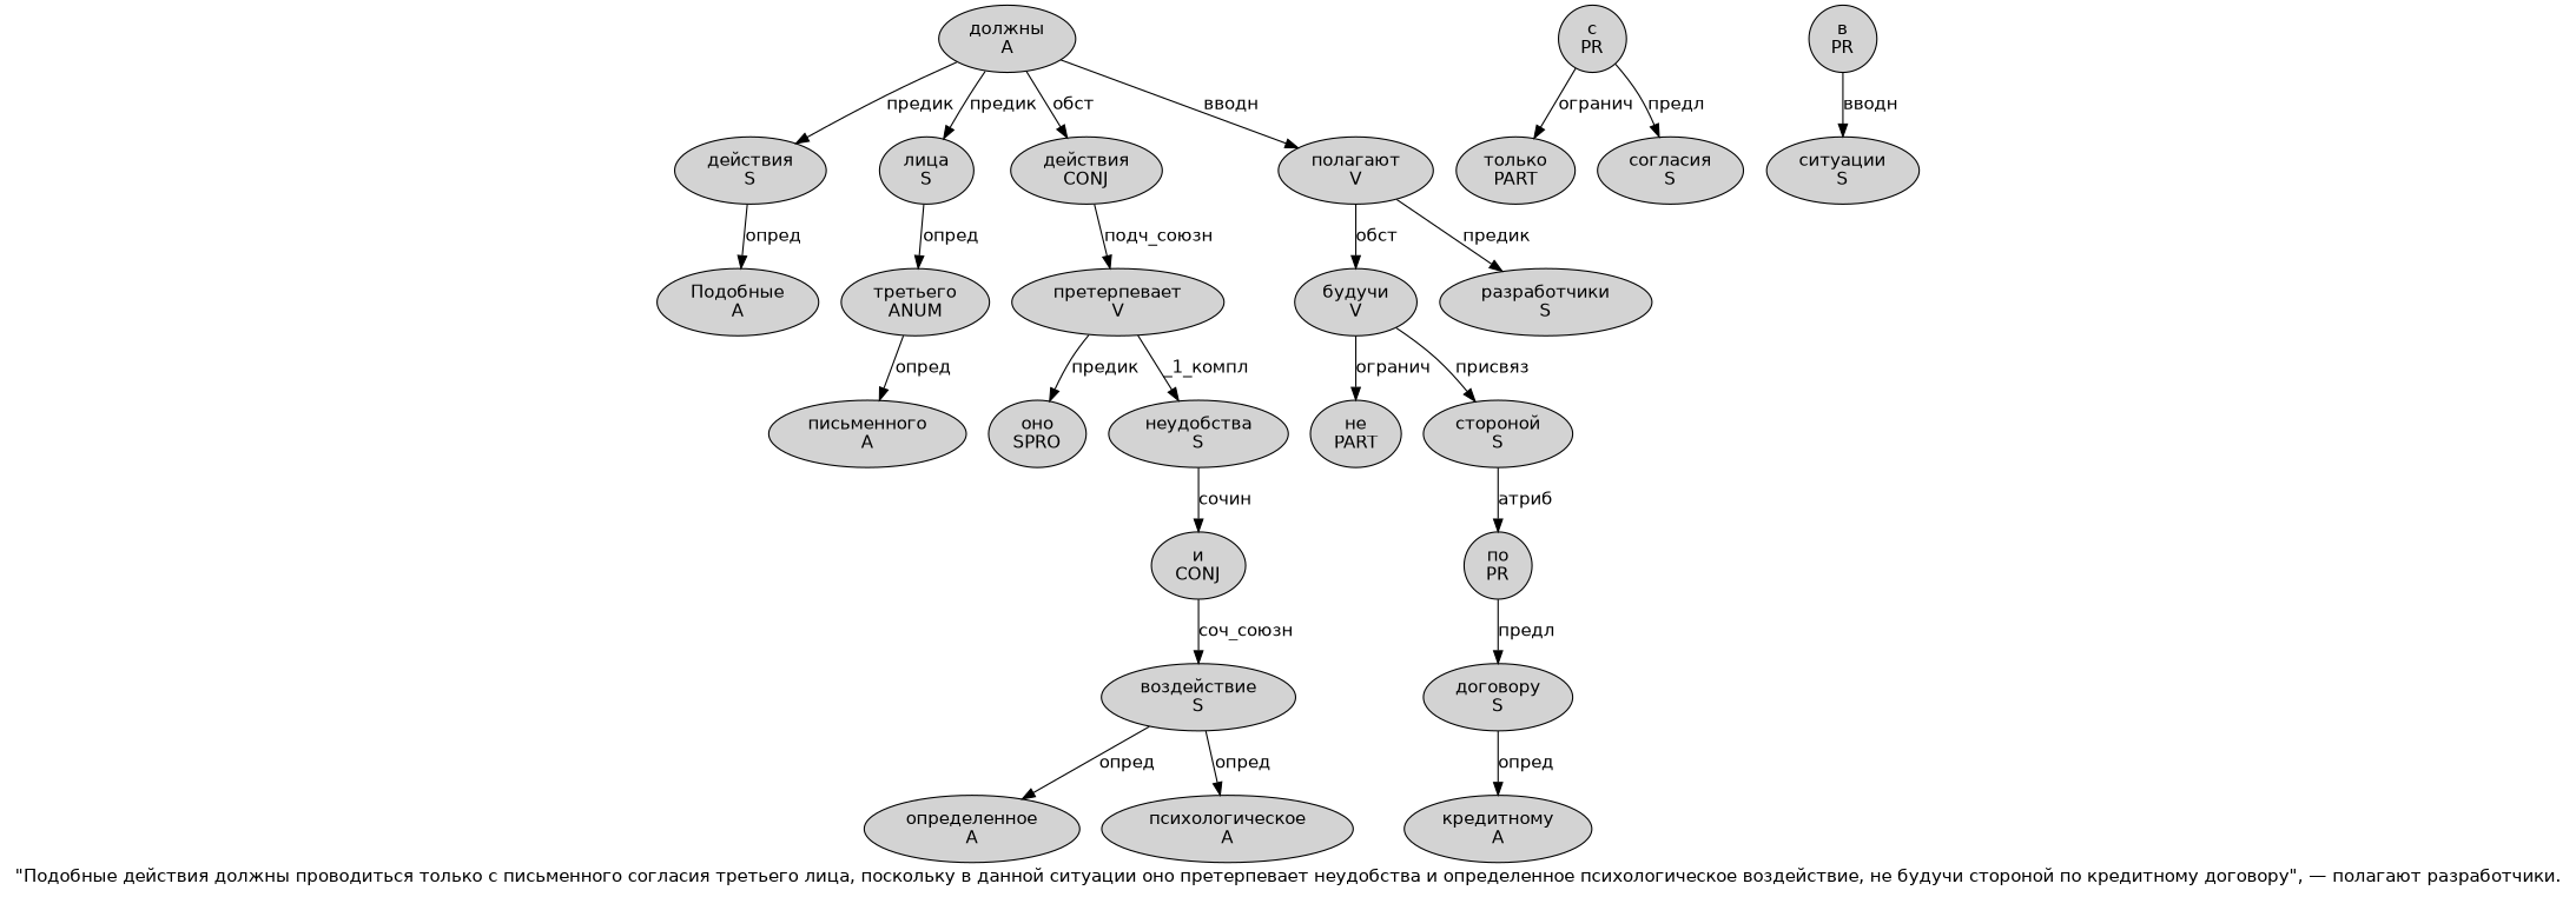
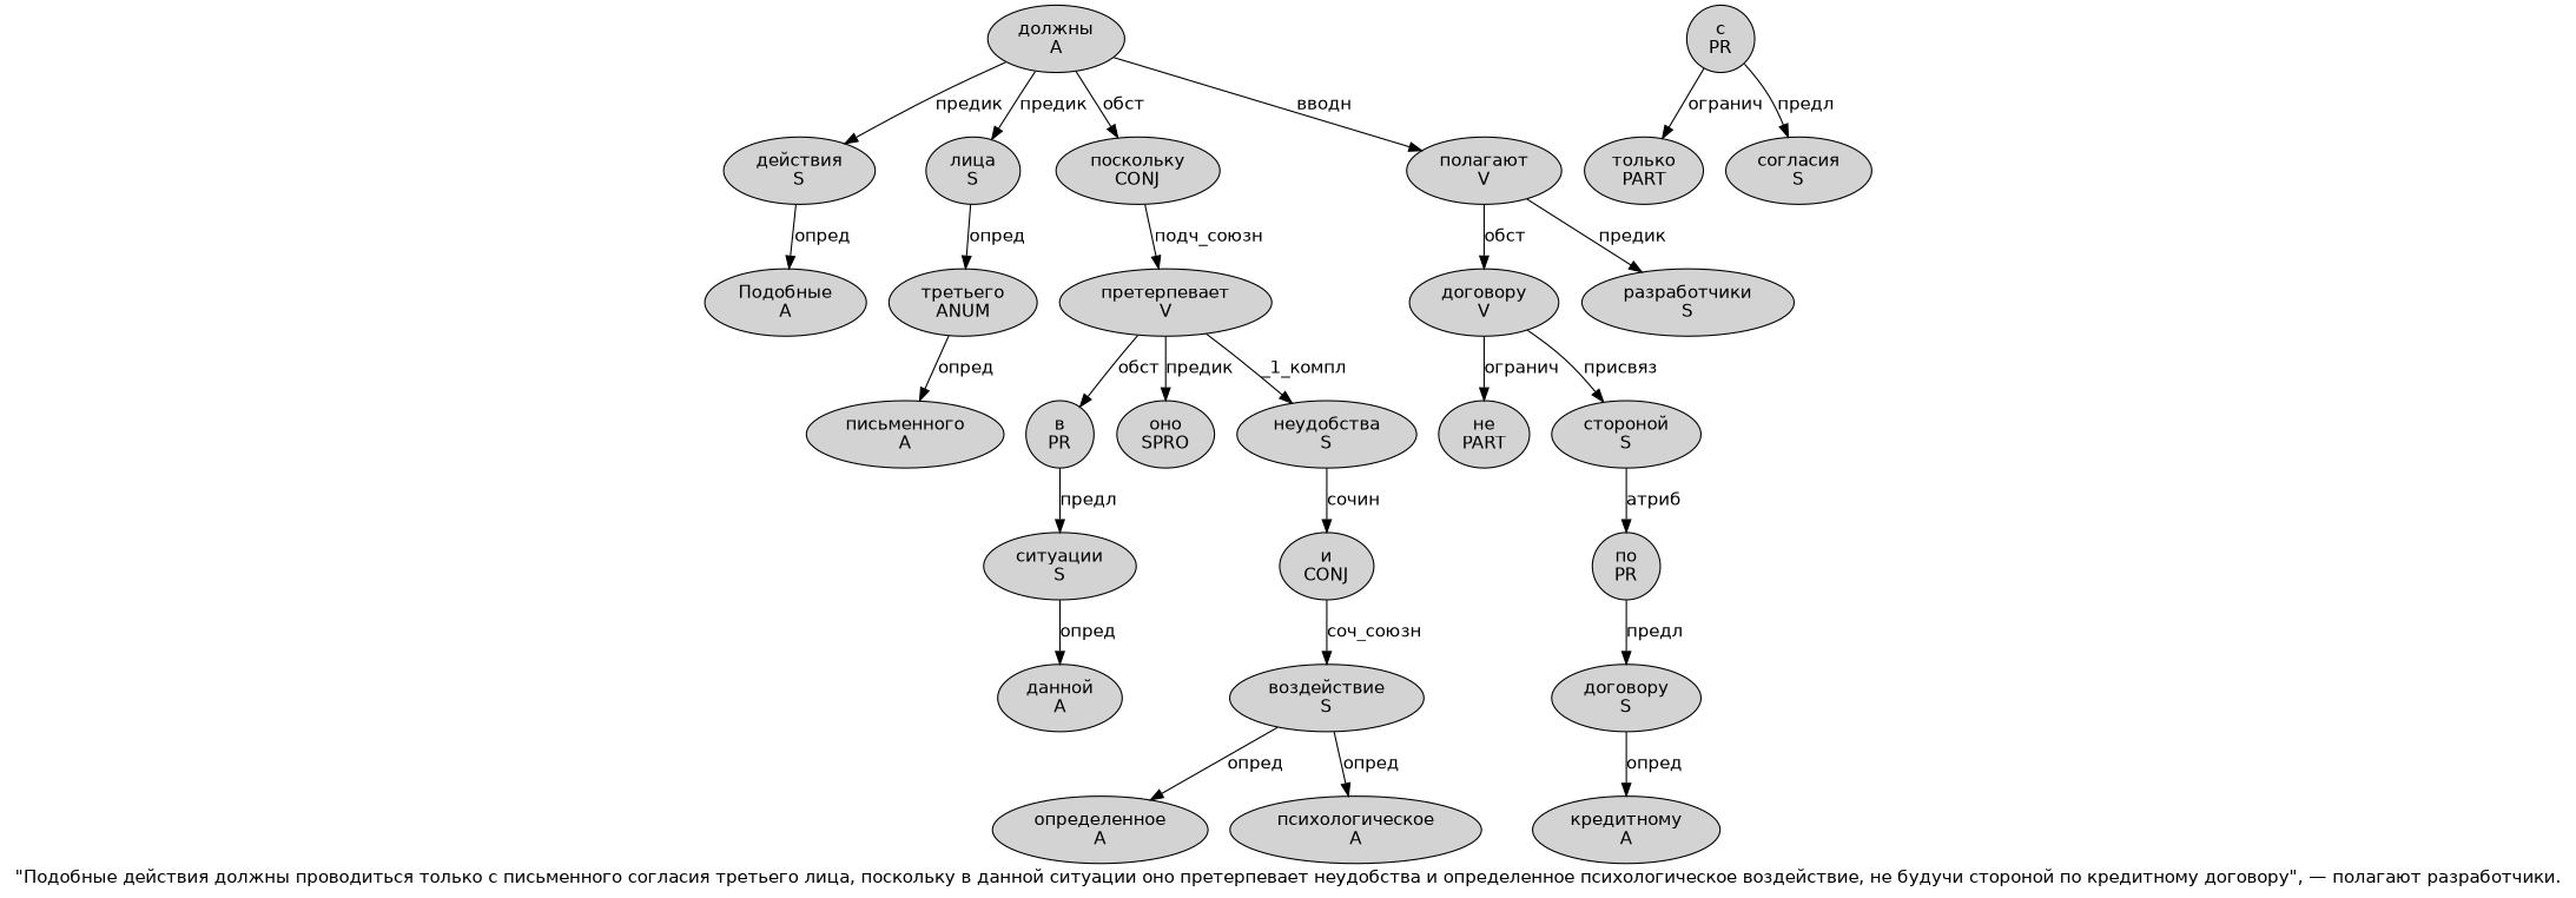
  digraph {
    fontname="DejaVu Sans"
    label="\"Подобные действия должны проводиться только с письменного согласия третьего лица, поскольку в данной ситуации оно претерпевает неудобства и определенное психологическое воздействие, не будучи стороной по кредитному договору\", — полагают разработчики."
    node [fillcolor=lightgray fontname="DejaVu Sans" penwidth=1 shape=ellipse style=filled]
    edge [fontname="DejaVu Sans"]
    n1 [label="Подобные\nA"]
    n2 [label="действия\nS"]
    n3 [label="должны\nA"]
    n4 [label="лица\nS"]
-   n5 [label="действия\nCONJ"]
+   n5 [label="поскольку\nCONJ"]
    n6 [label="полагают\nV"]
    n7 [label="третьего\nANUM"]
    n8 [label="претерпевает\nV"]
-   n9 [label="будучи\nV"]
+   n9 [label="договору\nV"]
    n10 [label="разработчики\nS"]
    n11 [label="с\nPR"]
    n12 [label="только\nPART"]
    n13 [label="согласия\nS"]
    n14 [label="письменного\nA"]
    n15 [label="в\nPR"]
    n16 [label="оно\nSPRO"]
    n17 [label="неудобства\nS"]
    n18 [label="ситуации\nS"]
+   n19 [label="данной\nA"]
    n20 [label="и\nCONJ"]
    n21 [label="воздействие\nS"]
    n22 [label="определенное\nA"]
    n23 [label="психологическое\nA"]
    n24 [label="не\nPART"]
    n25 [label="стороной\nS"]
    n26 [label="по\nPR"]
    n27 [label="договору\nS"]
    n28 [label="кредитному\nA"]
    n2 -> n1 [label="опред"]
    n3 -> n2 [label="предик"]
    n3 -> n4 [label="предик"]
    n3 -> n5 [label="обст"]
    n3 -> n6 [label="вводн"]
    n4 -> n7 [label="опред"]
    n5 -> n8 [label="подч_союзн"]
    n6 -> n9 [label="обст"]
    n6 -> n10 [label="предик"]
    n7 -> n14 [label="опред"]
+   n8 -> n15 [label="обст"]
    n8 -> n16 [label="предик"]
    n8 -> n17 [label="_1_компл"]
    n9 -> n24 [label="огранич"]
    n9 -> n25 [label="присвяз"]
    n11 -> n12 [label="огранич"]
    n11 -> n13 [label="предл"]
-   n15 -> n18 [label="вводн"]
+   n15 -> n18 [label="предл"]
    n17 -> n20 [label="сочин"]
+   n18 -> n19 [label="опред"]
    n20 -> n21 [label="соч_союзн"]
    n21 -> n22 [label="опред"]
    n21 -> n23 [label="опред"]
    n25 -> n26 [label="атриб"]
    n26 -> n27 [label="предл"]
    n27 -> n28 [label="опред"]
  }
